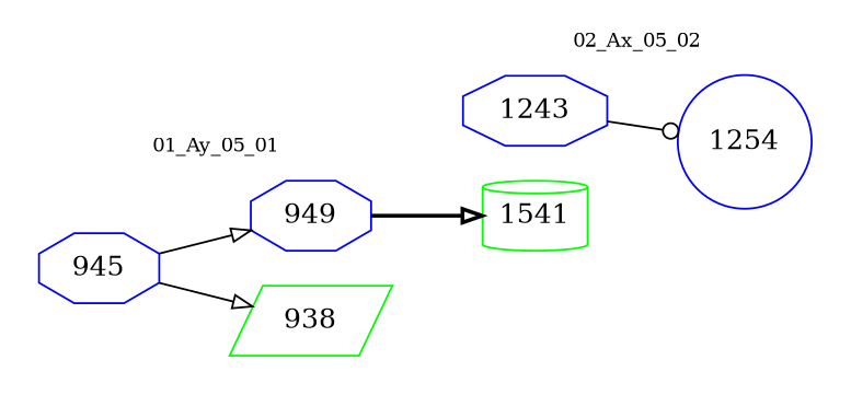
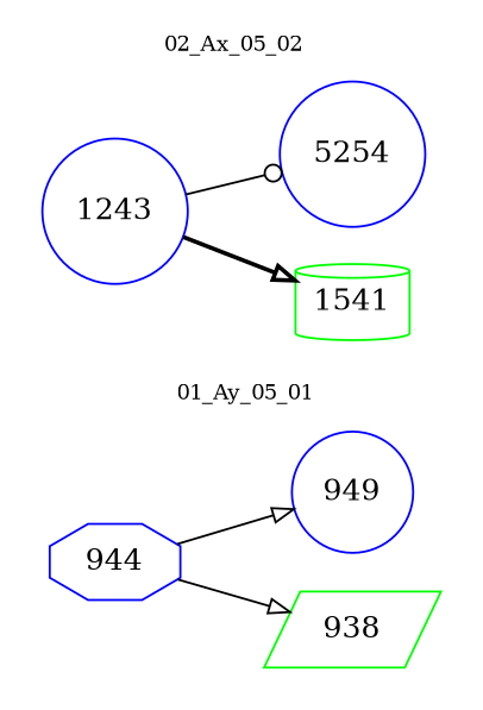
  digraph {
    rankdir=LR
    node [color=blue shape=octagon]
    edge [arrowhead=onormal color=black style=solid]
-   n1 [label=945]
+   n1 [label=944]
    n2 [color=green label=938 shape=parallelogram]
-   n3 [label=949]
-   n4 [label=1243]
+   n3 [label=949 shape=circle]
+   n4 [label=1243 shape=circle]
    n5 [color=green label=1541 shape=cylinder]
-   n6 [label=1254 shape=circle]
+   n6 [label=5254 shape=circle]
    subgraph cluster_1 {
      color=white
      fontsize=10
      label="01_Ay_05_01"
      n1
      n2
      n3
    }
    subgraph cluster_2 {
      color=white
      fontsize=10
      label="02_Ax_05_02"
      n4
      n5
      n6
    }
    n1 -> n2
    n1 -> n3
-   n3 -> n5 [style=bold]
+   n4 -> n5 [style=bold]
    n4 -> n6 [arrowhead=odot]
  }
